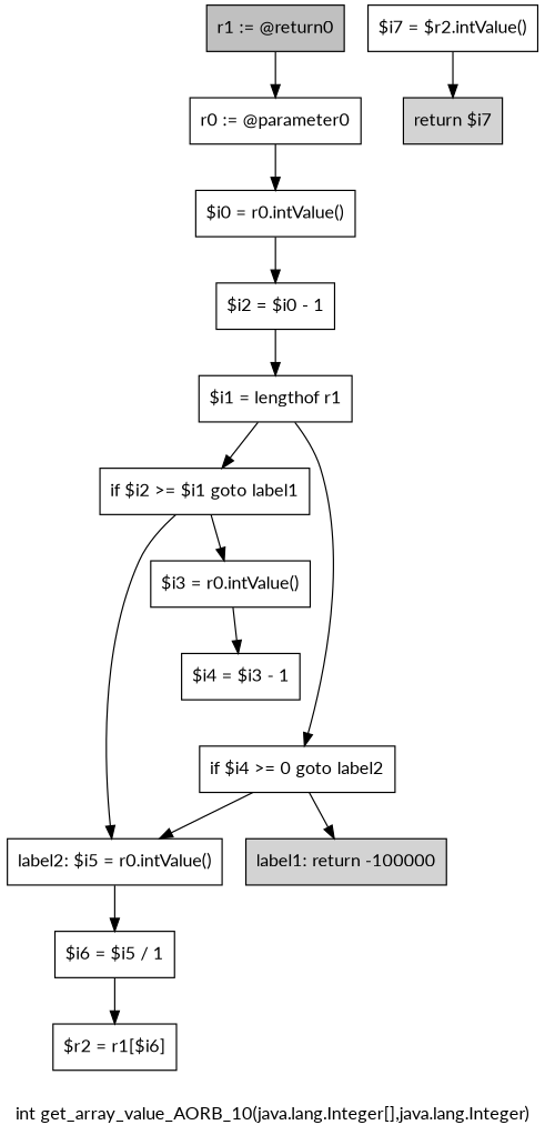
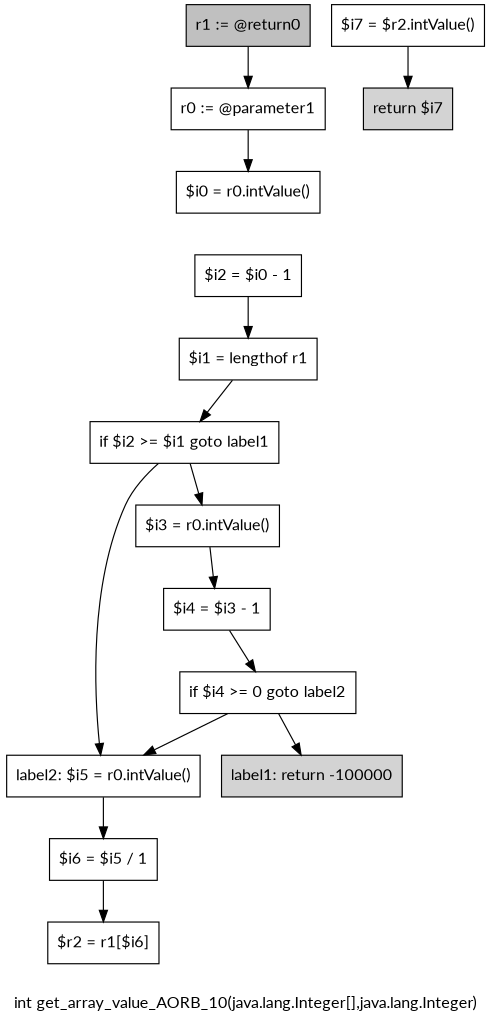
  digraph {
    fontname=Lato
    label="int get_array_value_AORB_10(java.lang.Integer[],java.lang.Integer)"
    node [fontname=Lato shape=box]
    edge [fontname=Lato]
    n1 [fillcolor=gray label="r1 := @return0" style=filled]
-   n2 [label="r0 := @parameter0"]
+   n2 [label="r0 := @parameter1"]
    n3 [label="$i0 = r0.intValue()"]
    n4 [label="$i2 = $i0 - 1"]
    n5 [label="$i1 = lengthof r1"]
    n6 [label="if $i2 >= $i1 goto label1"]
    n7 [label="$i3 = r0.intValue()"]
    n8 [label="label2: $i5 = r0.intValue()"]
    n9 [label="$i4 = $i3 - 1"]
    n10 [fillcolor=lightgray label="label1: return -100000" style=filled]
    n11 [label="if $i4 >= 0 goto label2"]
    n12 [label="$i6 = $i5 / 1"]
    n13 [label="$r2 = r1[$i6]"]
    n14 [label="$i7 = $r2.intValue()"]
    n15 [fillcolor=lightgray label="return $i7" style=filled]
    n1 -> n2
    n2 -> n3
-   n3 -> n4
    n4 -> n5
    n5 -> n6
    n6 -> n7
    n6 -> n8
    n7 -> n9
    n8 -> n12
-   n5 -> n11
+   n9 -> n11
    n11 -> n8
    n11 -> n10
    n12 -> n13
    n14 -> n15
  }
